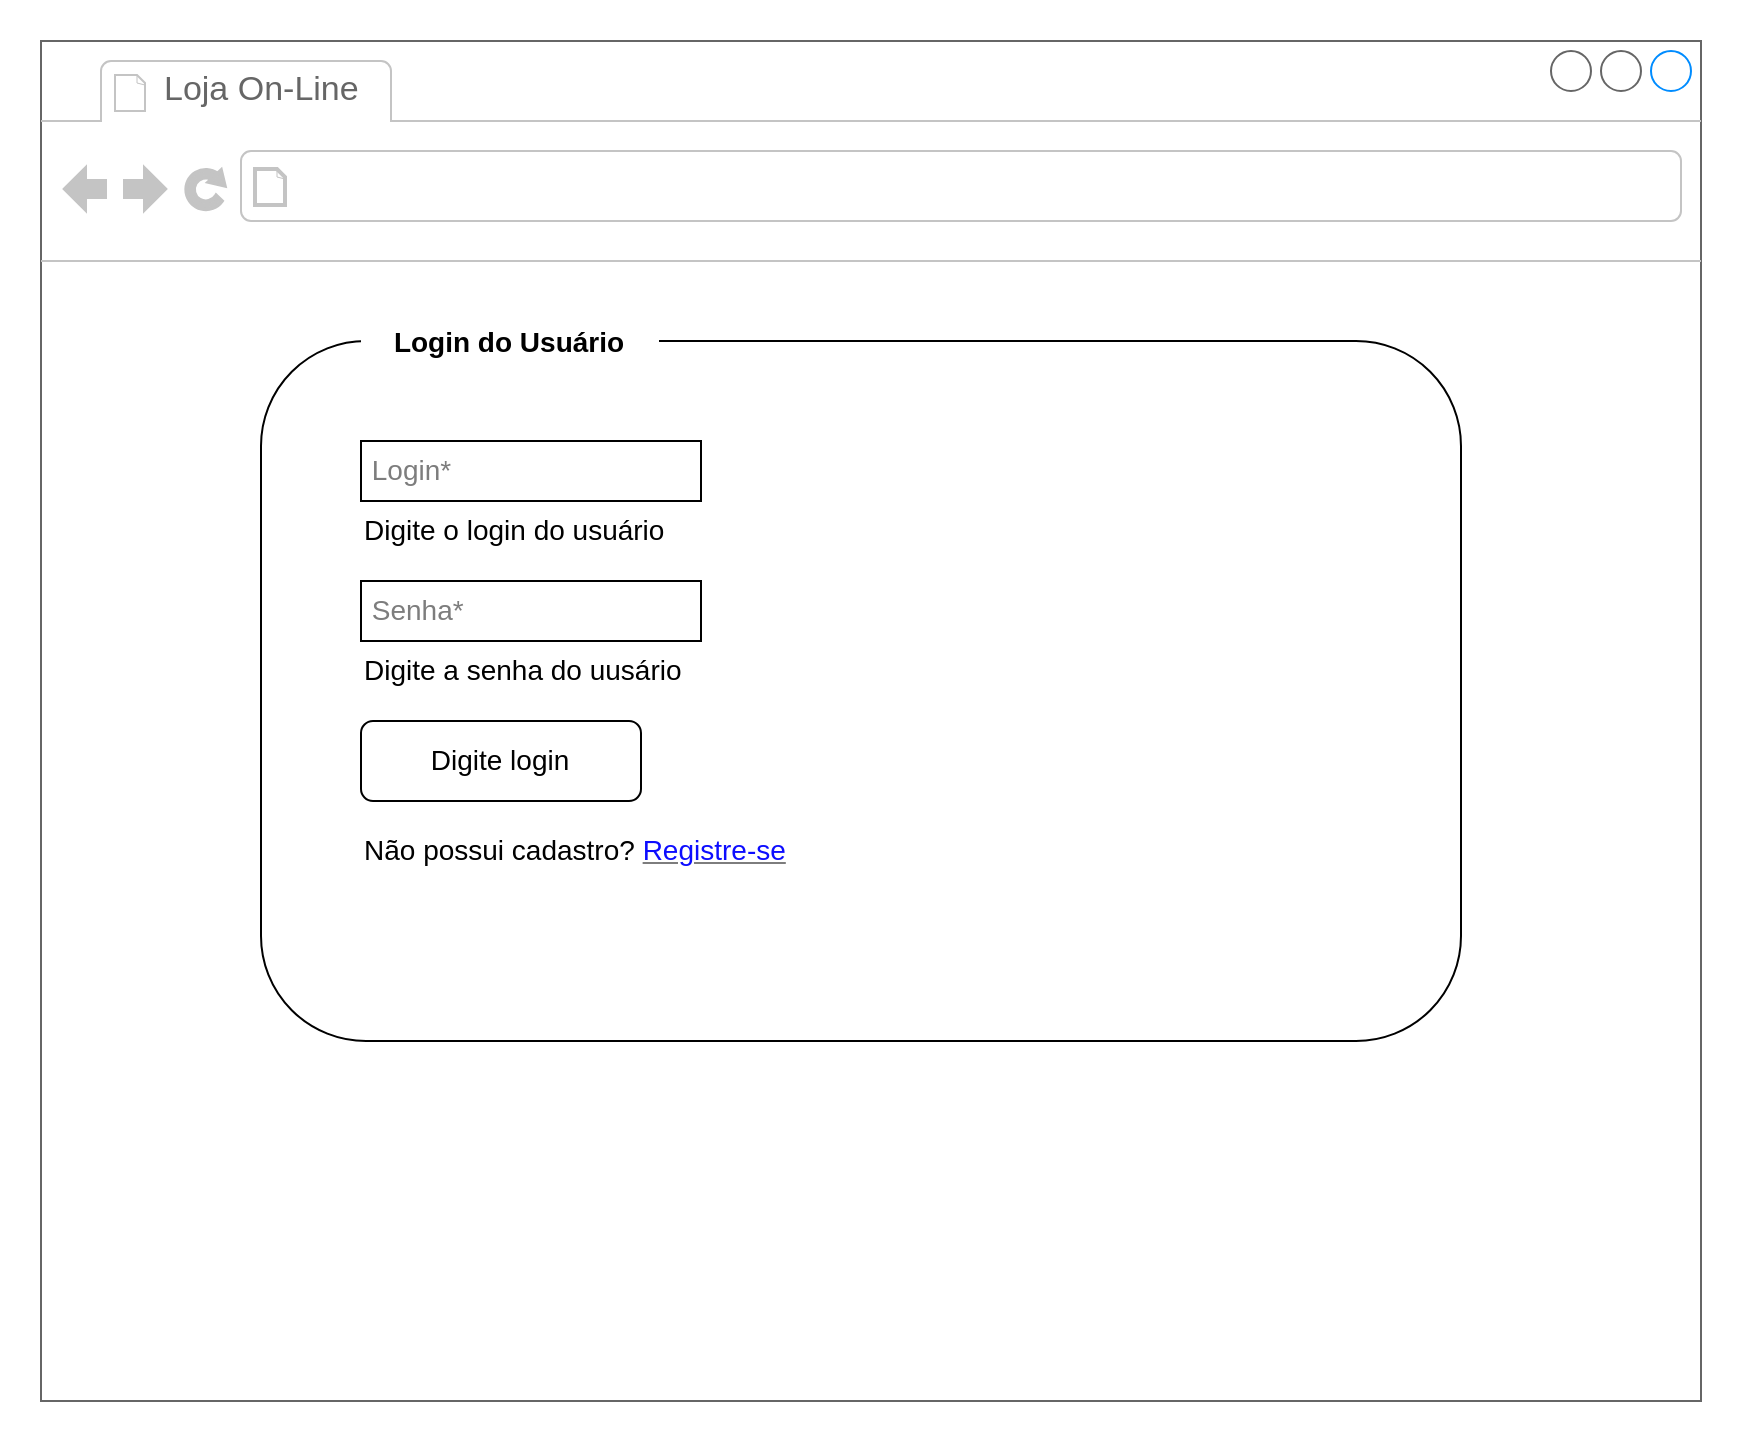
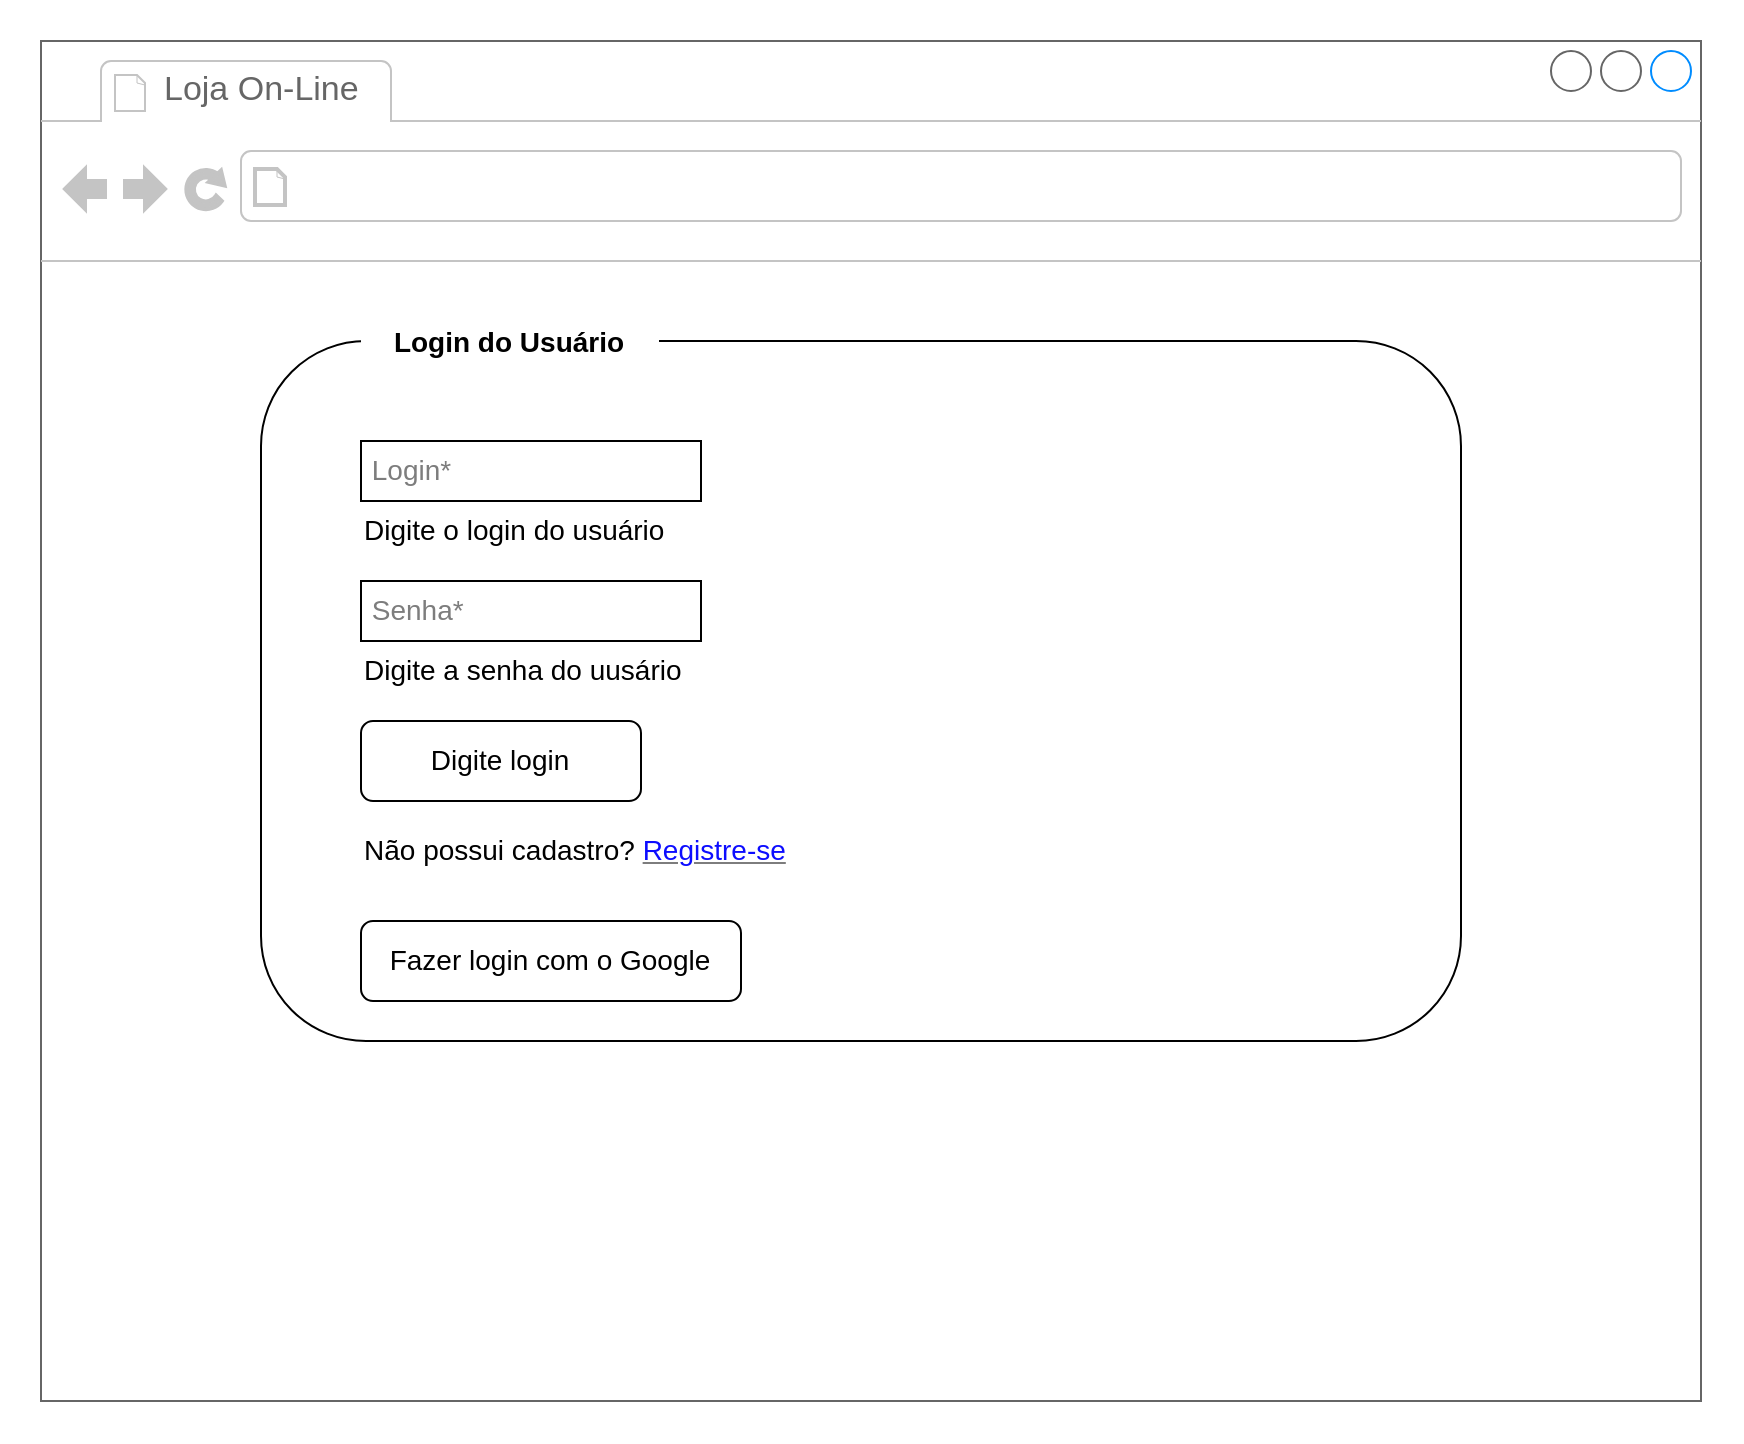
  <mxCell id="0" />
  <mxCell id="1" parent="0" />
  <mxCell id="2" value="" style="strokeWidth=1;shadow=0;dashed=0;align=center;html=1;shape=mxgraph.mockup.containers.browserWindow;rSize=0;strokeColor=#666666;strokeColor2=#008cff;strokeColor3=#c4c4c4;mainText=,;recursiveResize=0;" vertex="1" parent="1"><mxGeometry width="830" height="680" as="geometry" x="20" y="20" /></mxCell>
  <mxCell id="3" value="Loja On-Line" style="strokeWidth=1;shadow=0;dashed=0;align=center;html=1;shape=mxgraph.mockup.containers.anchor;fontSize=17;fontColor=#666666;align=left;" vertex="1" parent="2"><mxGeometry x="60" y="12" width="110" height="26" as="geometry" /></mxCell>
  <mxCell id="4" value="" style="rounded=1;whiteSpace=wrap;html=1;" vertex="1" parent="2"><mxGeometry x="110" y="150" width="600" height="350" as="geometry" /></mxCell>
  <mxCell id="5" value="&lt;font style=&quot;font-size: 14px;&quot;&gt;&lt;b&gt;Login do Usuário&lt;/b&gt;&lt;/font&gt;" style="text;html=1;align=center;verticalAlign=middle;whiteSpace=wrap;rounded=0;fillColor=default;" vertex="1" parent="2"><mxGeometry x="160" y="140" width="149" height="22" as="geometry" /></mxCell>
  <mxCell id="6" value="&lt;font color=&quot;#7d7d7d&quot;&gt;&amp;nbsp;Login*&lt;/font&gt;" style="rounded=0;whiteSpace=wrap;html=1;fontSize=14;fillColor=default;align=left;" vertex="1" parent="2"><mxGeometry x="160" y="200" width="170" height="30" as="geometry" /></mxCell>
  <mxCell id="7" value="&lt;font color=&quot;#000000&quot;&gt;Digite o login do usuário&lt;/font&gt;" style="text;html=1;strokeColor=none;fillColor=none;align=left;verticalAlign=middle;whiteSpace=wrap;rounded=0;fontSize=14;fontColor=#7d7d7d;" vertex="1" parent="2"><mxGeometry x="160" y="230" width="160" height="30" as="geometry" /></mxCell>
  <mxCell id="8" value="&lt;font color=&quot;#7d7d7d&quot;&gt;&amp;nbsp;Senha*&lt;/font&gt;" style="rounded=0;whiteSpace=wrap;html=1;fontSize=14;fillColor=default;align=left;" vertex="1" parent="2"><mxGeometry x="160" y="270" width="170" height="30" as="geometry" /></mxCell>
  <mxCell id="9" value="&lt;font color=&quot;#000000&quot;&gt;Digite a senha do uusário&lt;/font&gt;" style="text;html=1;strokeColor=none;fillColor=none;align=left;verticalAlign=middle;whiteSpace=wrap;rounded=0;fontSize=14;fontColor=#7d7d7d;" vertex="1" parent="2"><mxGeometry x="160" y="300" width="170" height="30" as="geometry" /></mxCell>
  <mxCell id="10" value="Digite login" style="rounded=1;whiteSpace=wrap;html=1;fontSize=14;fontColor=#000000;fillColor=default;" vertex="1" parent="2"><mxGeometry x="160" y="340" width="140" height="40" as="geometry" /></mxCell>
  <mxCell id="11" value="&lt;font color=&quot;#000000&quot;&gt;Não possui cadastro? &lt;/font&gt;&lt;u style=&quot;&quot;&gt;&lt;font color=&quot;#0d0dff&quot;&gt;Registre-se&lt;/font&gt;&lt;/u&gt;" style="text;html=1;strokeColor=none;fillColor=none;align=left;verticalAlign=middle;whiteSpace=wrap;rounded=0;fontSize=14;fontColor=#7d7d7d;" vertex="1" parent="2"><mxGeometry x="160" y="390" width="250" height="30" as="geometry" /></mxCell>
+ <mxCell id="12" value="Fazer login com o Google" style="rounded=1;whiteSpace=wrap;html=1;fontSize=14;fontColor=#000000;fillColor=default;" vertex="1" parent="2"><mxGeometry x="160" y="440" width="190" height="40" as="geometry" /></mxCell>
